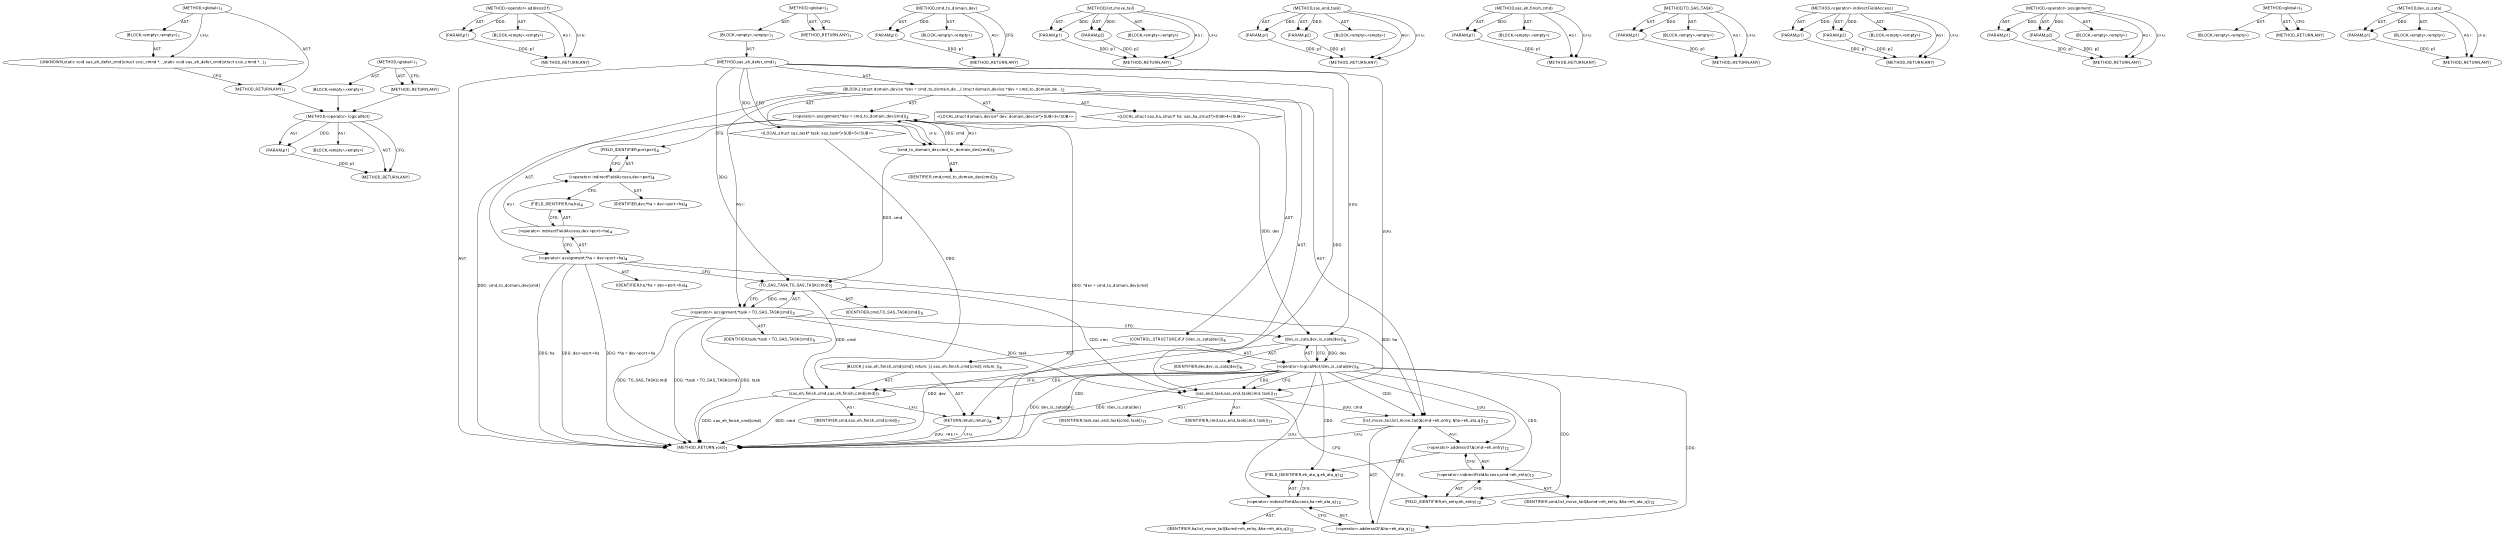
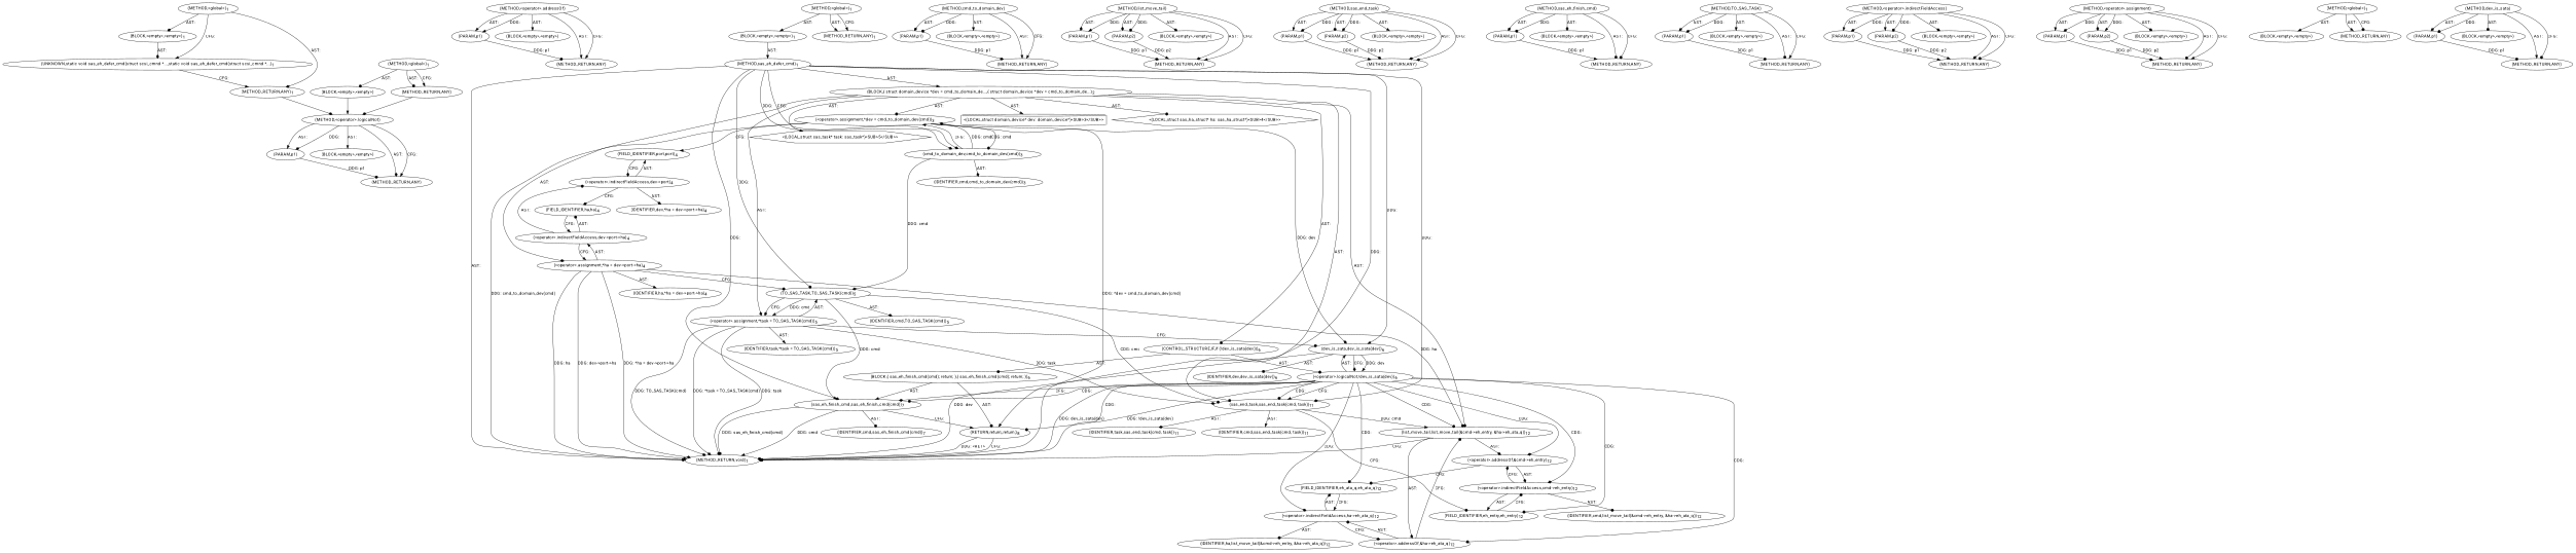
  digraph {
    fontname=Roboto
    node [fontname=Roboto]
    edge [arrowhead=normal fontname=Roboto]
    n1 [label=<(METHOD,&lt;operator&gt;.logicalNot)>]
    n2 [label=<(PARAM,p1)>]
    n3 [label=<(BLOCK,&lt;empty&gt;,&lt;empty&gt;)>]
    n4 [label=<(METHOD_RETURN,ANY)>]
    n5 [label=<(METHOD,&lt;operator&gt;.addressOf)>]
    n6 [label=<(PARAM,p1)>]
    n7 [label=<(BLOCK,&lt;empty&gt;,&lt;empty&gt;)>]
    n8 [label=<(METHOD_RETURN,ANY)>]
    n9 [label=<(METHOD,&lt;global&gt;)<SUB>1</SUB>>]
    n10 [label=<(BLOCK,&lt;empty&gt;,&lt;empty&gt;)<SUB>1</SUB>>]
    n11 [label=<(METHOD_RETURN,ANY)<SUB>1</SUB>>]
    n12 [label=<(METHOD,sas_eh_defer_cmd)<SUB>1</SUB>>]
    n13 [label=<(BLOCK,{ 	struct domain_device *dev = cmd_to_domain_de...,{ 	struct domain_device *dev = cmd_to_domain_de...)<SUB>2</SUB>>]
    n14 [label=<(cmd_to_domain_dev,cmd_to_domain_dev(cmd))<SUB>3</SUB>>]
    n15 [label=<(TO_SAS_TASK,TO_SAS_TASK(cmd))<SUB>5</SUB>>]
    n16 [label=<(dev_is_sata,dev_is_sata(dev))<SUB>6</SUB>>]
    n17 [label=<(sas_eh_finish_cmd,sas_eh_finish_cmd(cmd))<SUB>7</SUB>>]
    n18 [label=<(RETURN,return;,return;)<SUB>8</SUB>>]
    n19 [label=<(sas_end_task,sas_end_task(cmd, task))<SUB>11</SUB>>]
    n20 [label=<(METHOD_RETURN,void)<SUB>1</SUB>>]
    n21 [label="<(LOCAL,struct domain_device* dev: domain_device*)<SUB>3</SUB>>" shape=cylinder]
    n22 [label=<(&lt;operator&gt;.assignment,*dev = cmd_to_domain_dev(cmd))<SUB>3</SUB>>]
    n23 [label="<(LOCAL,struct sas_ha_struct* ha: sas_ha_struct*)<SUB>4</SUB>>" shape=hexagon]
    n24 [label=<(&lt;operator&gt;.assignment,*ha = dev-&gt;port-&gt;ha)<SUB>4</SUB>>]
    n25 [label="<(LOCAL,struct sas_task* task: sas_task*)<SUB>5</SUB>>" shape=hexagon]
    n26 [label=<(&lt;operator&gt;.assignment,*task = TO_SAS_TASK(cmd))<SUB>5</SUB>>]
    n27 [label=<(CONTROL_STRUCTURE,IF,if (!dev_is_sata(dev)))<SUB>6</SUB>>]
    n28 [label=<(list_move_tail,list_move_tail(&amp;cmd-&gt;eh_entry, &amp;ha-&gt;eh_ata_q))<SUB>12</SUB>>]
    n29 [label=<(IDENTIFIER,cmd,cmd_to_domain_dev(cmd))<SUB>3</SUB>>]
    n30 [label=<(IDENTIFIER,cmd,TO_SAS_TASK(cmd))<SUB>5</SUB>>]
    n31 [label=<(&lt;operator&gt;.logicalNot,!dev_is_sata(dev))<SUB>6</SUB>>]
    n32 [label=<(IDENTIFIER,dev,dev_is_sata(dev))<SUB>6</SUB>>]
    n33 [label=<(IDENTIFIER,cmd,sas_eh_finish_cmd(cmd))<SUB>7</SUB>>]
    n34 [label=<(FIELD_IDENTIFIER,eh_entry,eh_entry)<SUB>12</SUB>>]
    n35 [label=<(IDENTIFIER,cmd,sas_end_task(cmd, task))<SUB>11</SUB>>]
    n36 [label=<(IDENTIFIER,task,sas_end_task(cmd, task))<SUB>11</SUB>>]
    n37 [label=<(FIELD_IDENTIFIER,port,port)<SUB>4</SUB>>]
    n38 [label=<(IDENTIFIER,ha,*ha = dev-&gt;port-&gt;ha)<SUB>4</SUB>>]
    n39 [label=<(&lt;operator&gt;.indirectFieldAccess,dev-&gt;port-&gt;ha)<SUB>4</SUB>>]
    n40 [label=<(IDENTIFIER,task,*task = TO_SAS_TASK(cmd))<SUB>5</SUB>>]
    n41 [label=<(BLOCK,{ 		sas_eh_finish_cmd(cmd); 		return; 	},{ 		sas_eh_finish_cmd(cmd); 		return; 	})<SUB>6</SUB>>]
    n42 [label=<(&lt;operator&gt;.addressOf,&amp;cmd-&gt;eh_entry)<SUB>12</SUB>>]
    n43 [label=<(&lt;operator&gt;.addressOf,&amp;ha-&gt;eh_ata_q)<SUB>12</SUB>>]
    n44 [label=<(&lt;operator&gt;.indirectFieldAccess,dev-&gt;port)<SUB>4</SUB>>]
    n45 [label=<(FIELD_IDENTIFIER,ha,ha)<SUB>4</SUB>>]
    n46 [label=<(IDENTIFIER,dev,*ha = dev-&gt;port-&gt;ha)<SUB>4</SUB>>]
    n47 [label=<(&lt;operator&gt;.indirectFieldAccess,cmd-&gt;eh_entry)<SUB>12</SUB>>]
    n48 [label=<(&lt;operator&gt;.indirectFieldAccess,ha-&gt;eh_ata_q)<SUB>12</SUB>>]
    n49 [label=<(FIELD_IDENTIFIER,eh_ata_q,eh_ata_q)<SUB>12</SUB>>]
    n50 [label=<(IDENTIFIER,cmd,list_move_tail(&amp;cmd-&gt;eh_entry, &amp;ha-&gt;eh_ata_q))<SUB>12</SUB>>]
    n51 [label=<(IDENTIFIER,ha,list_move_tail(&amp;cmd-&gt;eh_entry, &amp;ha-&gt;eh_ata_q))<SUB>12</SUB>>]
    n52 [label=<(METHOD,cmd_to_domain_dev)>]
    n53 [label=<(PARAM,p1)>]
    n54 [label=<(BLOCK,&lt;empty&gt;,&lt;empty&gt;)>]
    n55 [label=<(METHOD_RETURN,ANY)>]
    n56 [label=<(METHOD,list_move_tail)>]
    n57 [label=<(PARAM,p1)>]
    n58 [label=<(PARAM,p2)>]
    n59 [label=<(BLOCK,&lt;empty&gt;,&lt;empty&gt;)>]
    n60 [label=<(METHOD_RETURN,ANY)>]
    n61 [label=<(METHOD,sas_end_task)>]
    n62 [label=<(PARAM,p1)>]
    n63 [label=<(PARAM,p2)>]
    n64 [label=<(BLOCK,&lt;empty&gt;,&lt;empty&gt;)>]
    n65 [label=<(METHOD_RETURN,ANY)>]
    n66 [label=<(METHOD,sas_eh_finish_cmd)>]
    n67 [label=<(PARAM,p1)>]
    n68 [label=<(BLOCK,&lt;empty&gt;,&lt;empty&gt;)>]
    n69 [label=<(METHOD_RETURN,ANY)>]
    n70 [label=<(METHOD,TO_SAS_TASK)>]
    n71 [label=<(PARAM,p1)>]
    n72 [label=<(BLOCK,&lt;empty&gt;,&lt;empty&gt;)>]
    n73 [label=<(METHOD_RETURN,ANY)>]
    n74 [label=<(METHOD,&lt;operator&gt;.indirectFieldAccess)>]
    n75 [label=<(PARAM,p1)>]
    n76 [label=<(PARAM,p2)>]
    n77 [label=<(BLOCK,&lt;empty&gt;,&lt;empty&gt;)>]
    n78 [label=<(METHOD_RETURN,ANY)>]
    n79 [label=<(METHOD,&lt;operator&gt;.assignment)>]
    n80 [label=<(PARAM,p1)>]
    n81 [label=<(PARAM,p2)>]
    n82 [label=<(BLOCK,&lt;empty&gt;,&lt;empty&gt;)>]
    n83 [label=<(METHOD_RETURN,ANY)>]
    n84 [label=<(METHOD,&lt;global&gt;)<SUB>1</SUB>>]
    n85 [label=<(BLOCK,&lt;empty&gt;,&lt;empty&gt;)>]
    n86 [label=<(METHOD_RETURN,ANY)>]
    n87 [label=<(METHOD,dev_is_sata)>]
    n88 [label=<(PARAM,p1)>]
    n89 [label=<(BLOCK,&lt;empty&gt;,&lt;empty&gt;)>]
    n90 [label=<(METHOD_RETURN,ANY)>]
    n91 [label=<(METHOD,&lt;global&gt;)<SUB>1</SUB>>]
    n92 [label=<(BLOCK,&lt;empty&gt;,&lt;empty&gt;)<SUB>1</SUB>>]
    n93 [label=<(UNKNOWN,static void sas_eh_defer_cmd(struct scsi_cmnd *...,static void sas_eh_defer_cmd(struct scsi_cmnd *...)<SUB>1</SUB>>]
    n94 [label=<(METHOD_RETURN,ANY)<SUB>1</SUB>>]
    n95 [label=<(METHOD,&lt;global&gt;)<SUB>1</SUB>>]
    n96 [label=<(BLOCK,&lt;empty&gt;,&lt;empty&gt;)>]
    n97 [label=<(METHOD_RETURN,ANY)>]
    n1 -> n2 [label="AST: "]
    n1 -> n2 [arrowhead=diamond label="DDG: "]
    n1 -> n3 [label="AST: "]
    n1 -> n4 [arrowhead=diamond label="AST: "]
    n1 -> n4 [label="CFG: "]
    n2 -> n4 [arrowhead=dot label="DDG: p1"]
    n5 -> n6 [label="AST: "]
    n5 -> n6 [label="DDG: "]
    n5 -> n7 [label="AST: "]
    n5 -> n8 [label="AST: "]
    n5 -> n8 [label="CFG: "]
    n6 -> n8 [arrowhead=dot label="DDG: p1"]
    n9 -> n10 [label="AST: "]
    n9 -> n11 [label="AST: "]
    n9 -> n11 [label="CFG: "]
    n10 -> n12 [label="AST: "]
    n12 -> n13 [label="AST: "]
    n12 -> n14 [arrowhead=diamond label="CFG: "]
    n12 -> n14 [arrowhead=diamond label="DDG: "]
    n12 -> n15 [arrowhead=dot label="DDG: "]
    n12 -> n16 [label="DDG: "]
-   n25 -> n17 [arrowhead=diamond label="DDG: "]
+   n12 -> n17 [arrowhead=diamond label="DDG: "]
    n12 -> n18 [label="DDG: "]
    n12 -> n19 [arrowhead=diamond label="DDG: "]
    n12 -> n20 [label="AST: "]
    n13 -> n19 [arrowhead=dot label="AST: "]
    n13 -> n21 [label="AST: "]
    n13 -> n22 [arrowhead=dot label="AST: "]
    n13 -> n23 [arrowhead=dot label="AST: "]
    n13 -> n24 [arrowhead=diamond label="AST: "]
    n13 -> n25 [label="AST: "]
    n13 -> n26 [arrowhead=diamond label="AST: "]
    n13 -> n27 [arrowhead=dot label="AST: "]
    n13 -> n28 [arrowhead=dot label="AST: "]
-   n14 -> n15 [arrowhead=dot label="DDG: cmd"]
+   n14 -> n15 [arrowhead=diamond label="DDG: cmd"]
    n14 -> n22 [label="CFG: "]
    n14 -> n22 [arrowhead=diamond label="DDG: cmd"]
    n14 -> n29 [arrowhead=diamond label="AST: "]
    n15 -> n17 [label="DDG: cmd"]
    n15 -> n19 [arrowhead=dot label="CDG: cmd"]
    n15 -> n26 [arrowhead=diamond label="CFG: "]
    n15 -> n26 [label="DDG: cmd"]
    n15 -> n30 [arrowhead=diamond label="AST: "]
    n16 -> n20 [arrowhead=dot label="DDG: dev"]
    n16 -> n31 [arrowhead=diamond label="CFG: "]
    n16 -> n31 [label="DDG: dev"]
    n16 -> n32 [arrowhead=dot label="AST: "]
    n17 -> n18 [label="CFG: "]
    n17 -> n20 [label="DDG: cmd"]
    n17 -> n20 [arrowhead=dot label="DDG: sas_eh_finish_cmd(cmd)"]
    n17 -> n33 [arrowhead=dot label="AST: "]
    n18 -> n20 [label="CFG: "]
    n18 -> n20 [arrowhead=dot label="DDG: &lt;RET&gt;"]
    n19 -> n28 [label="DDG: cmd"]
    n19 -> n34 [arrowhead=dot label="CFG: "]
    n19 -> n35 [label="AST: "]
    n19 -> n36 [arrowhead=diamond label="AST: "]
-   n22 -> n14 [arrowhead=dot label="AST: "]
+   n22 -> n14 [arrowhead=dot label="CDG: cmd"]
    n22 -> n16 [arrowhead=diamond label="DDG: dev"]
    n22 -> n20 [arrowhead=diamond label="DDG: cmd_to_domain_dev(cmd)"]
    n22 -> n20 [arrowhead=diamond label="DDG: *dev = cmd_to_domain_dev(cmd)"]
    n22 -> n37 [label="CFG: "]
    n24 -> n15 [arrowhead=dot label="CFG: "]
    n24 -> n20 [arrowhead=diamond label="DDG: ha"]
    n24 -> n20 [label="DDG: dev-&gt;port-&gt;ha"]
    n24 -> n20 [arrowhead=diamond label="DDG: *ha = dev-&gt;port-&gt;ha"]
    n24 -> n28 [arrowhead=dot label="DDG: ha"]
    n24 -> n38 [label="AST: "]
    n24 -> n39 [label="AST: "]
    n26 -> n15 [label="AST: "]
    n26 -> n16 [arrowhead=dot label="CFG: "]
    n26 -> n19 [arrowhead=diamond label="DDG: task"]
    n26 -> n20 [arrowhead=dot label="DDG: task"]
    n26 -> n20 [arrowhead=diamond label="DDG: TO_SAS_TASK(cmd)"]
    n26 -> n20 [arrowhead=diamond label="DDG: *task = TO_SAS_TASK(cmd)"]
    n26 -> n40 [label="AST: "]
    n27 -> n31 [arrowhead=dot label="AST: "]
    n27 -> n41 [arrowhead=dot label="AST: "]
    n28 -> n20 [arrowhead=diamond label="CFG: "]
    n28 -> n42 [arrowhead=diamond label="AST: "]
    n28 -> n43 [arrowhead=diamond label="AST: "]
    n31 -> n16 [label="AST: "]
    n31 -> n17 [arrowhead=diamond label="CFG: "]
    n31 -> n17 [arrowhead=dot label="CDG: "]
    n31 -> n18 [arrowhead=dot label="CDG: "]
    n31 -> n19 [label="CFG: "]
    n31 -> n19 [arrowhead=dot label="CDG: "]
    n31 -> n20 [label="DDG: dev_is_sata(dev)"]
    n31 -> n20 [arrowhead=diamond label="DDG: !dev_is_sata(dev)"]
    n31 -> n28 [arrowhead=dot label="CDG: "]
    n31 -> n34 [arrowhead=dot label="CDG: "]
    n31 -> n42 [arrowhead=diamond label="CDG: "]
    n31 -> n43 [arrowhead=dot label="CDG: "]
    n31 -> n47 [arrowhead=diamond label="CDG: "]
    n31 -> n48 [arrowhead=diamond label="CDG: "]
    n31 -> n49 [arrowhead=dot label="CDG: "]
    n34 -> n47 [arrowhead=dot label="CFG: "]
    n37 -> n44 [arrowhead=diamond label="CFG: "]
    n39 -> n24 [label="CFG: "]
    n39 -> n44 [arrowhead=dot label="AST: "]
    n39 -> n45 [arrowhead=dot label="AST: "]
    n41 -> n17 [label="AST: "]
    n41 -> n18 [arrowhead=dot label="AST: "]
    n42 -> n47 [arrowhead=diamond label="AST: "]
    n42 -> n49 [arrowhead=dot label="CFG: "]
    n43 -> n28 [arrowhead=dot label="CFG: "]
    n43 -> n48 [arrowhead=dot label="AST: "]
    n44 -> n37 [label="AST: "]
    n44 -> n45 [arrowhead=diamond label="CFG: "]
    n44 -> n46 [arrowhead=diamond label="AST: "]
    n45 -> n39 [label="CFG: "]
    n47 -> n34 [label="AST: "]
    n47 -> n42 [arrowhead=diamond label="CFG: "]
    n47 -> n50 [arrowhead=dot label="AST: "]
    n48 -> n43 [arrowhead=diamond label="CFG: "]
    n48 -> n49 [arrowhead=diamond label="AST: "]
    n48 -> n51 [arrowhead=dot label="AST: "]
    n49 -> n48 [label="CFG: "]
    n52 -> n53 [arrowhead=diamond label="AST: "]
    n52 -> n53 [arrowhead=dot label="DDG: "]
    n52 -> n54 [label="AST: "]
    n52 -> n55 [label="AST: "]
    n52 -> n55 [label="CFG: "]
    n53 -> n55 [arrowhead=diamond label="DDG: p1"]
    n56 -> n57 [arrowhead=diamond label="AST: "]
    n56 -> n57 [label="DDG: "]
    n56 -> n58 [arrowhead=diamond label="AST: "]
    n56 -> n58 [arrowhead=dot label="DDG: "]
    n56 -> n59 [arrowhead=diamond label="AST: "]
    n56 -> n60 [arrowhead=diamond label="AST: "]
    n56 -> n60 [label="CFG: "]
    n57 -> n60 [arrowhead=diamond label="DDG: p1"]
    n58 -> n60 [label="DDG: p2"]
    n61 -> n62 [label="AST: "]
    n61 -> n62 [arrowhead=diamond label="DDG: "]
    n61 -> n63 [arrowhead=dot label="AST: "]
    n61 -> n63 [arrowhead=diamond label="DDG: "]
    n61 -> n64 [label="AST: "]
    n61 -> n65 [arrowhead=diamond label="AST: "]
    n61 -> n65 [arrowhead=diamond label="CFG: "]
    n62 -> n65 [label="DDG: p1"]
    n63 -> n65 [arrowhead=diamond label="DDG: p2"]
    n66 -> n67 [arrowhead=diamond label="AST: "]
    n66 -> n67 [arrowhead=dot label="DDG: "]
    n66 -> n68 [arrowhead=diamond label="AST: "]
    n66 -> n69 [arrowhead=dot label="AST: "]
    n66 -> n69 [arrowhead=dot label="CFG: "]
    n67 -> n69 [label="DDG: p1"]
    n70 -> n71 [arrowhead=diamond label="AST: "]
    n70 -> n71 [arrowhead=diamond label="DDG: "]
    n70 -> n72 [label="AST: "]
    n70 -> n73 [arrowhead=dot label="AST: "]
    n70 -> n73 [label="CFG: "]
    n71 -> n73 [arrowhead=dot label="DDG: p1"]
    n74 -> n75 [label="AST: "]
    n74 -> n75 [arrowhead=diamond label="DDG: "]
    n74 -> n76 [label="AST: "]
    n74 -> n76 [arrowhead=dot label="DDG: "]
    n74 -> n77 [arrowhead=diamond label="AST: "]
    n74 -> n78 [arrowhead=diamond label="AST: "]
    n74 -> n78 [arrowhead=dot label="CFG: "]
    n75 -> n78 [label="DDG: p1"]
    n76 -> n78 [label="DDG: p2"]
    n79 -> n80 [label="AST: "]
    n79 -> n80 [arrowhead=diamond label="DDG: "]
    n79 -> n81 [arrowhead=diamond label="AST: "]
    n79 -> n81 [label="DDG: "]
    n79 -> n82 [arrowhead=diamond label="AST: "]
    n79 -> n83 [arrowhead=dot label="AST: "]
    n79 -> n83 [label="CFG: "]
    n80 -> n83 [arrowhead=diamond label="DDG: p1"]
    n81 -> n83 [label="DDG: p2"]
    n84 -> n85 [label="AST: "]
    n84 -> n86 [label="AST: "]
    n84 -> n86 [arrowhead=dot label="CFG: "]
    n87 -> n88 [arrowhead=diamond label="AST: "]
    n87 -> n88 [arrowhead=dot label="DDG: "]
    n87 -> n89 [arrowhead=dot label="AST: "]
    n87 -> n90 [label="AST: "]
    n87 -> n90 [arrowhead=dot label="CFG: "]
    n88 -> n90 [arrowhead=dot label="DDG: p1"]
    n91 -> n92 [arrowhead=diamond label="AST: "]
    n91 -> n93 [label="CFG: "]
    n91 -> n94 [arrowhead=diamond label="AST: "]
    n92 -> n93 [arrowhead=diamond label="AST: "]
    n93 -> n94 [label="CFG: "]
    n94 -> n1 [arrowhead=diamond]
    n95 -> n96 [arrowhead=dot label="AST: "]
    n95 -> n97 [arrowhead=dot label="AST: "]
    n95 -> n97 [label="CFG: "]
    n96 -> n1
    n97 -> n1 [arrowhead=diamond]
  }
